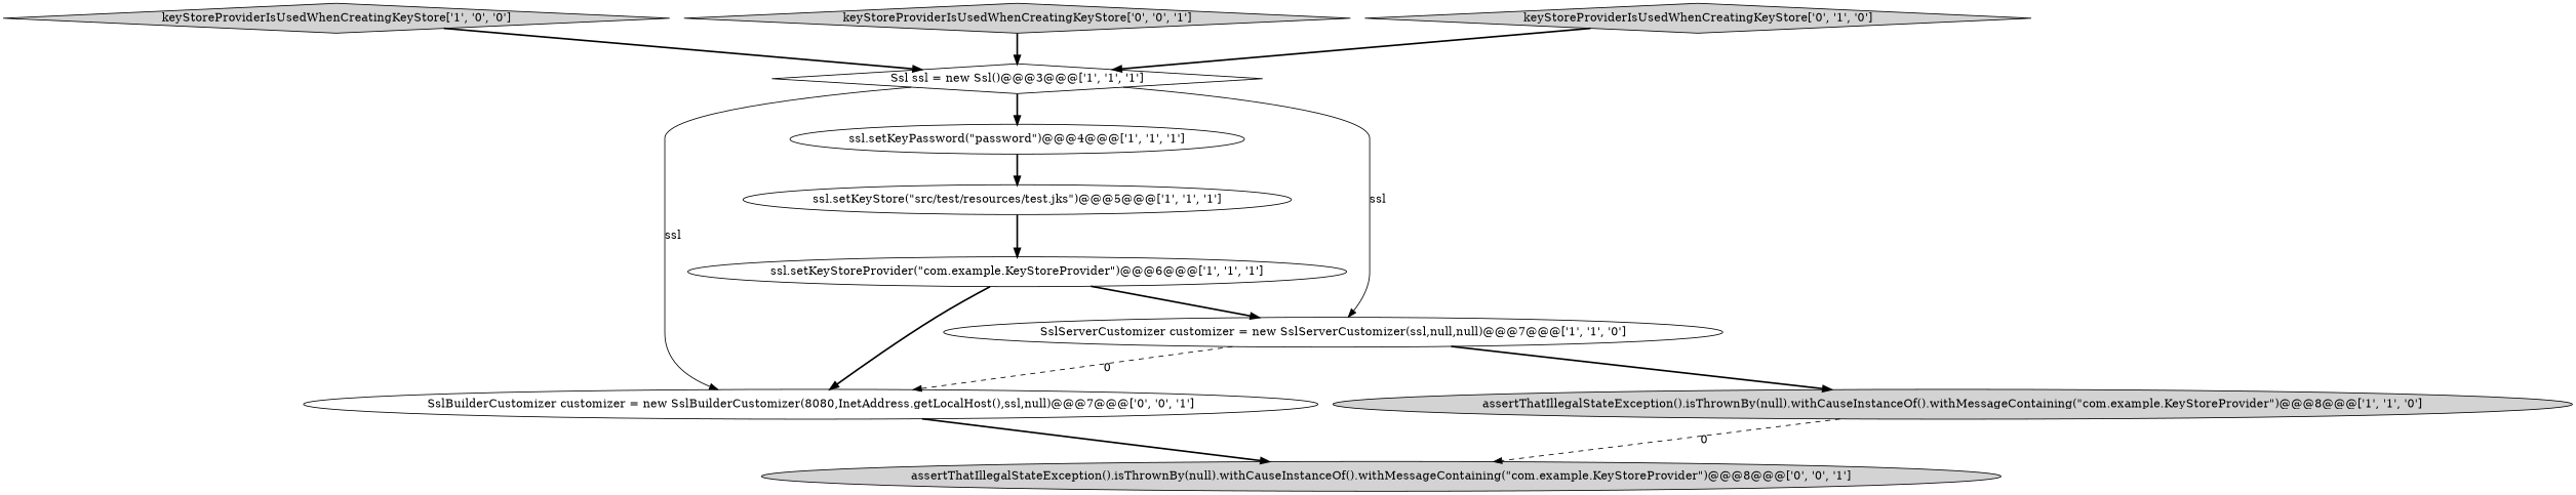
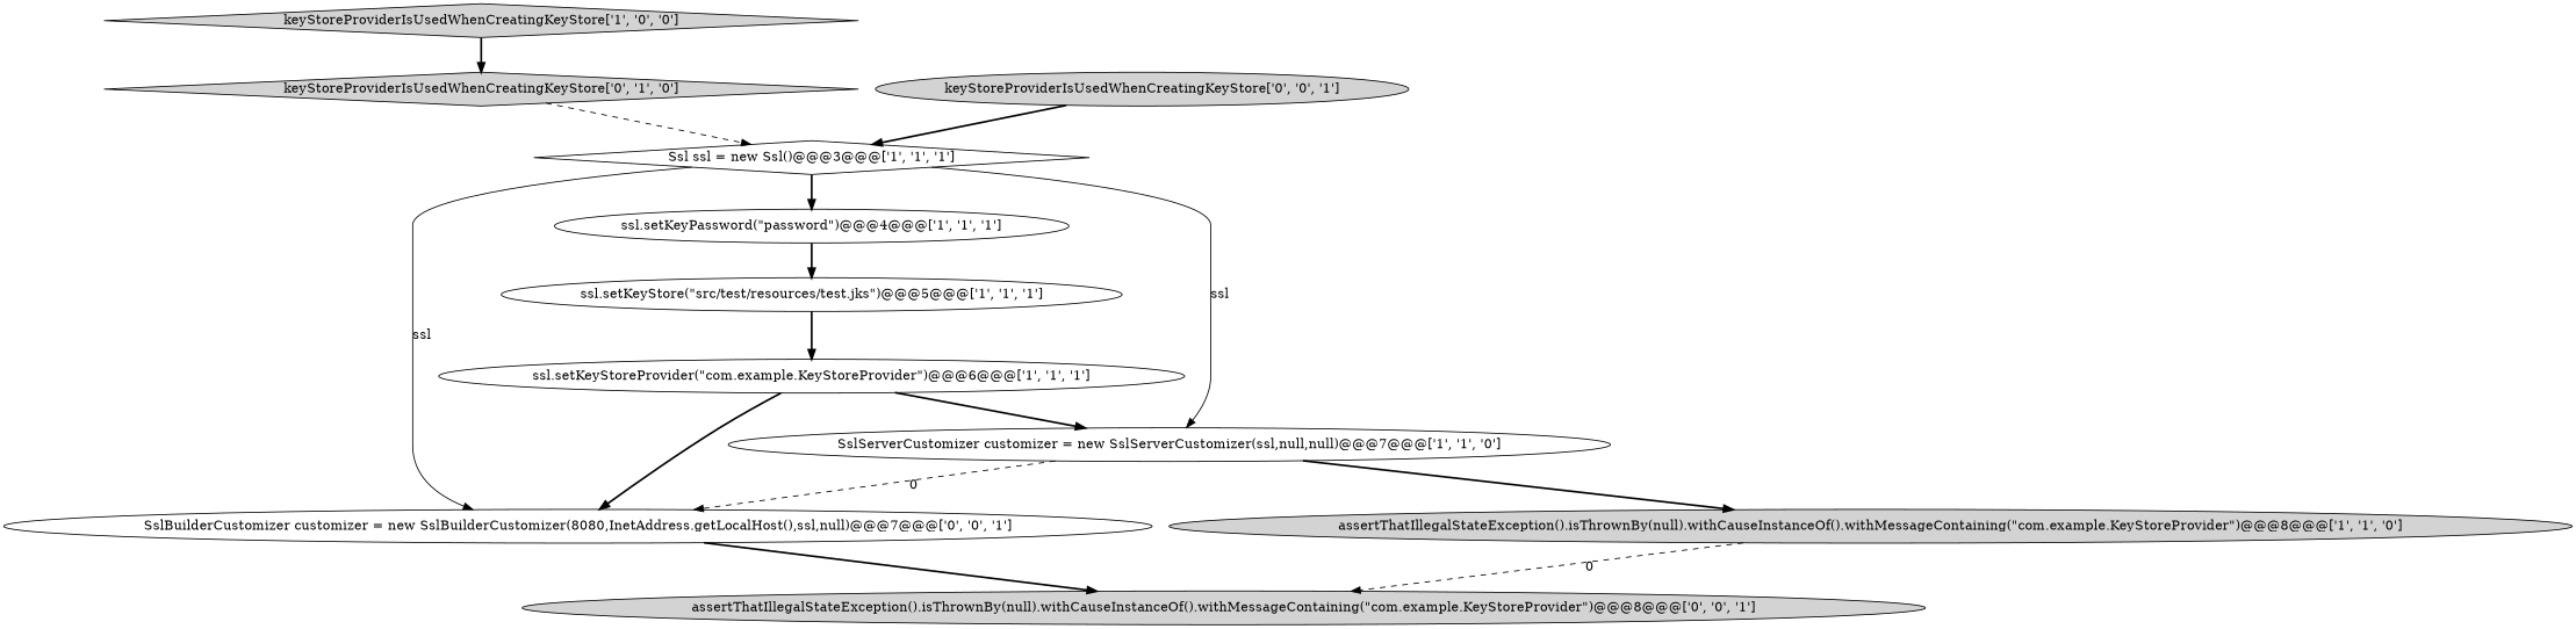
  digraph {
    node [fillcolor=white shape=ellipse style=filled]
    edge [style=bold]
    n1 [fillcolor=lightgray label="keyStoreProviderIsUsedWhenCreatingKeyStore['1', '0', '0']" shape=diamond]
    n2 [label="Ssl ssl = new Ssl()@@@3@@@['1', '1', '1']" shape=diamond]
    n3 [label="SslBuilderCustomizer customizer = new SslBuilderCustomizer(8080,InetAddress.getLocalHost(),ssl,null)@@@7@@@['0', '0', '1']"]
    n4 [label="ssl.setKeyPassword(\"password\")@@@4@@@['1', '1', '1']"]
    n5 [label="SslServerCustomizer customizer = new SslServerCustomizer(ssl,null,null)@@@7@@@['1', '1', '0']"]
-   n6 [fillcolor=lightgray label="keyStoreProviderIsUsedWhenCreatingKeyStore['0', '0', '1']" shape=diamond]
+   n6 [fillcolor=lightgray label="keyStoreProviderIsUsedWhenCreatingKeyStore['0', '0', '1']"]
    n7 [fillcolor=lightgray label="assertThatIllegalStateException().isThrownBy(null).withCauseInstanceOf().withMessageContaining(\"com.example.KeyStoreProvider\")@@@8@@@['0', '0', '1']"]
    n8 [label="ssl.setKeyStore(\"src/test/resources/test.jks\")@@@5@@@['1', '1', '1']"]
    n9 [fillcolor=lightgray label="assertThatIllegalStateException().isThrownBy(null).withCauseInstanceOf().withMessageContaining(\"com.example.KeyStoreProvider\")@@@8@@@['1', '1', '0']"]
    n10 [label="ssl.setKeyStoreProvider(\"com.example.KeyStoreProvider\")@@@6@@@['1', '1', '1']"]
    n11 [fillcolor=lightgray label="keyStoreProviderIsUsedWhenCreatingKeyStore['0', '1', '0']" shape=diamond]
-   n1 -> n2
+   n1 -> n11
    n2 -> n3 [label=ssl style=solid]
    n2 -> n4
    n2 -> n5 [label=ssl style=solid]
    n3 -> n7
    n4 -> n8
    n5 -> n3 [label=0 style=dashed]
    n5 -> n9
    n6 -> n2
    n8 -> n10
    n9 -> n7 [label=0 style=dashed]
    n10 -> n3
    n10 -> n5
-   n11 -> n2
+   n11 -> n2 [style=dashed]
  }
